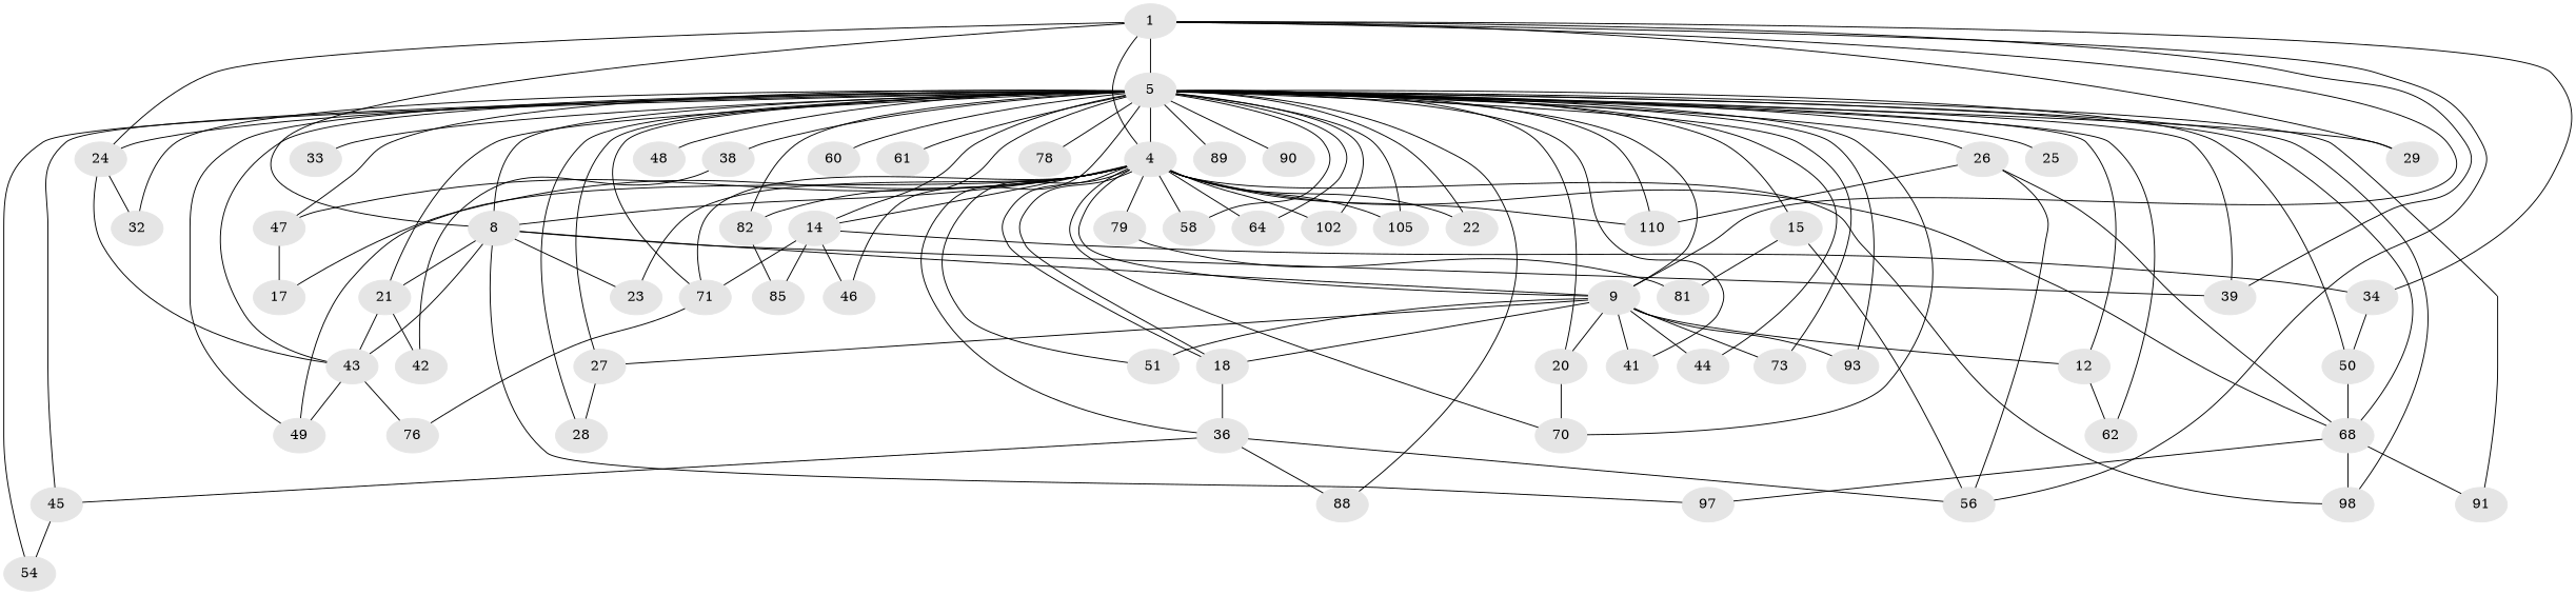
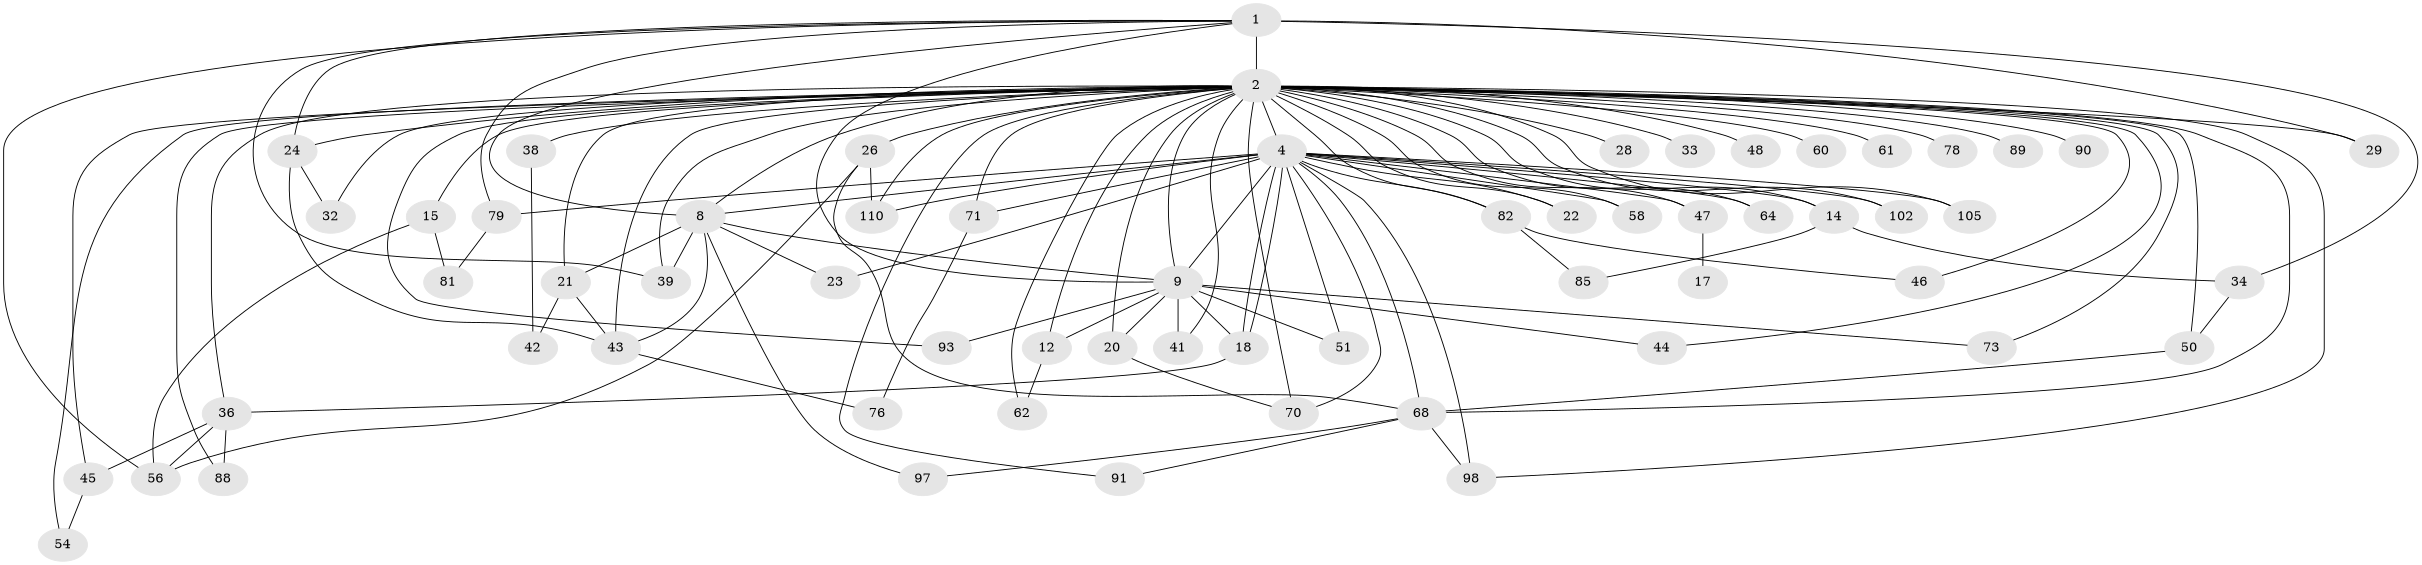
  graph {
    node [color=gray90 style=filled]
-   2 [super="+119+130+122+72+63+3+35+5" label=5]
+   2 [super="+119+130+122+72+63+3+35+5"]
    4 [super="+10+84+101+86"]
    8 [super="+103+30+95"]
    9
    24
    29
    39
    12 [super="+80"]
    14
    15 [super="+57"]
    20 [super="+94+109"]
    21
    22
-   25
    26
-   27
    28
    32 [super="+112"]
    33
    36
    38
    n22 [label=70]
    41
    43 [super="+125"]
    44
    45
    46
    47 [super="+75"]
    48 [super="+70"]
-   49 [super="+65"]
    50
    54
    58
    60
    61
    62
    64 [super="+87"]
    68 [super="+77+74"]
    71 [super="+99+117"]
    73
    78
    82 [super="+128"]
    88
    89
    90
    91
    93
    98
    102
    105
    110 [super="+127"]
    1
    34
    56 [super="+113"]
    17
    18 [super="+53"]
    23
    51 [super="+55"]
    79
    97
    85
    81
    42
    76
    2 -- 4 [weight=14]
    2 -- 8 [weight=7]
    2 -- 9 [weight=6]
    2 -- 24
    2 -- 29
    2 -- 39
    2 -- 12 [weight=3]
    2 -- 14 [weight=2]
    2 -- 15 [weight=2]
    2 -- 20 [weight=4]
    2 -- 21 [weight=3]
    2 -- 22
-   2 -- 25 [weight=3]
    2 -- 26
-   2 -- 27
    2 -- 28
    2 -- 32 [weight=3]
    2 -- 33
    2 -- 36
    2 -- 38 [weight=3]
    2 -- n22
    2 -- 41
    2 -- 43
    2 -- 44
    2 -- 45 [weight=2]
    2 -- 46
    2 -- 47 [weight=2]
    2 -- 48 [weight=3]
-   2 -- 49
    2 -- 50
    2 -- 54
    2 -- 58 [weight=4]
    2 -- 60 [weight=2]
    2 -- 61 [weight=3]
    2 -- 62
    2 -- 64 [weight=3]
    2 -- 68 [weight=3]
    2 -- 71 [weight=2]
    2 -- 73
    2 -- 78 [weight=2]
    2 -- 82
    2 -- 88
    2 -- 89 [weight=2]
    2 -- 90
    2 -- 91
    2 -- 93
    2 -- 98
    2 -- 102
    2 -- 105
    2 -- 110
    4 -- 8 [weight=2]
    4 -- 9 [weight=2]
    4 -- 14 [weight=2]
    4 -- 22
    4 -- n22
    4 -- 47
-   4 -- 49
    4 -- 58
    4 -- 64
    4 -- 68 [weight=2]
    4 -- 71
    4 -- 82 [weight=2]
    4 -- 98
    4 -- 102
    4 -- 105
    4 -- 110
-   4 -- 17
    4 -- 18
    4 -- 18
    4 -- 23
    4 -- 51
    4 -- 79 [weight=2]
    8 -- 9 [weight=2]
    8 -- 39
    8 -- 21
    8 -- 43
    8 -- 23
    8 -- 97
    9 -- 12
    9 -- 20
-   9 -- 27
    9 -- 41
    9 -- 44
    9 -- 73
    9 -- 93
    9 -- 18
    9 -- 51 [weight=2]
    24 -- 32
    24 -- 43
    12 -- 62
-   14 -- 46
-   14 -- 71
+   82 -- 46
    14 -- 34
    14 -- 85
    15 -- 56
    15 -- 81
    20 -- n22
    21 -- 43
    21 -- 42
    26 -- 68
    26 -- 110
    26 -- 56
-   27 -- 28
    36 -- 45
    36 -- 88
    36 -- 56
    38 -- 42
-   43 -- 49
    43 -- 76
    45 -- 54
    47 -- 17
    50 -- 68
    68 -- 91
    68 -- 98
    68 -- 97
    71 -- 76
    82 -- 85
    1 -- 2 [weight=6]
-   1 -- 4 [weight=2]
+   1 -- 79 [weight=2]
    1 -- 8
    1 -- 9
    1 -- 24
    1 -- 29
    1 -- 39
    1 -- 34
    1 -- 56
    34 -- 50
    18 -- 36
    79 -- 81
  }
